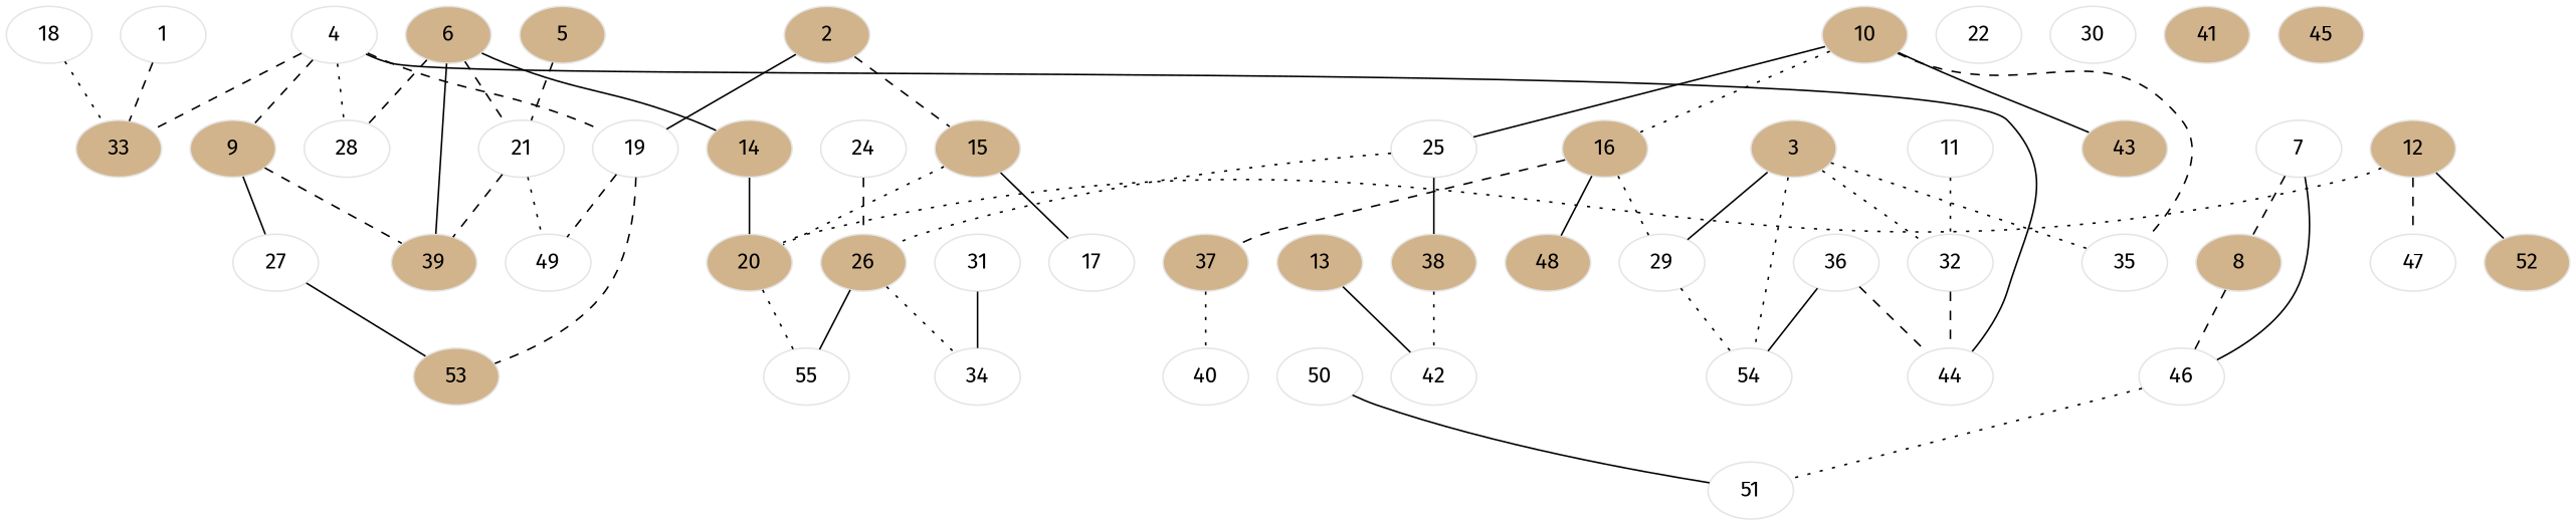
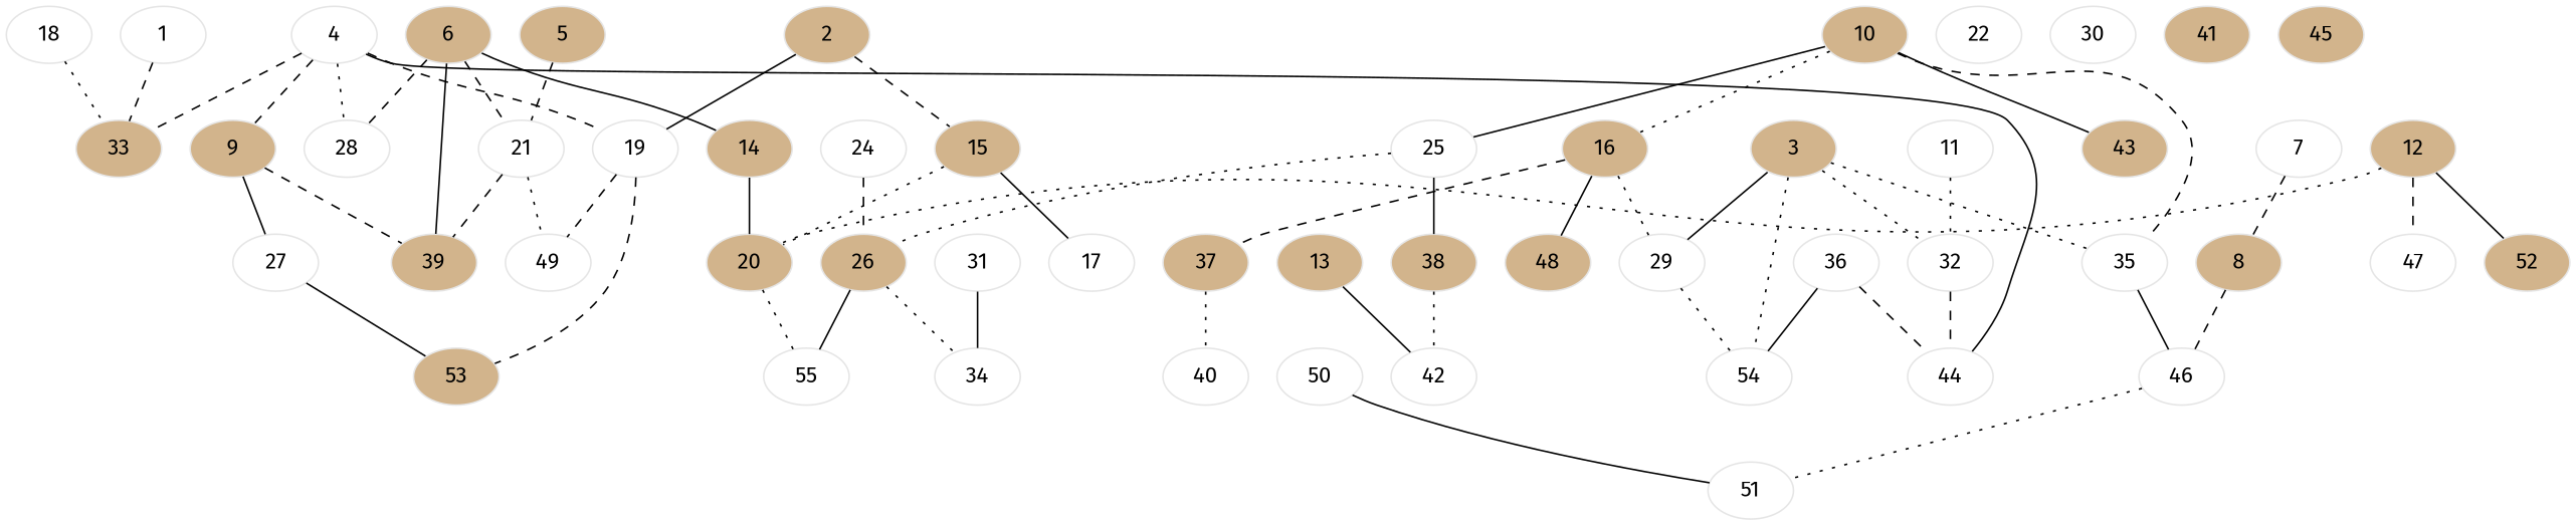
  graph {
    fontname="Fira Sans"
    node [color=gray90 fillcolor=white fontname="Fira Sans" style=filled]
    edge [fontname="Fira Sans" style=dashed]
    33 [fillcolor=tan]
    1
    2 [fillcolor=tan]
    15 [fillcolor=tan]
    19
    20 [fillcolor=tan]
    17
    49
    53 [fillcolor=tan]
    3 [fillcolor=tan]
    29
    32
    35
    54
    44
    46
    4
    9 [fillcolor=tan]
    28
    39 [fillcolor=tan]
    27
    5 [fillcolor=tan]
    21
    6 [fillcolor=tan]
    14 [fillcolor=tan]
    8 [fillcolor=tan]
    7
    51
    10 [fillcolor=tan]
    16 [fillcolor=tan]
    25
    43 [fillcolor=tan]
    37 [fillcolor=tan]
    48 [fillcolor=tan]
    38 [fillcolor=tan]
    26 [fillcolor=tan]
    11
    12 [fillcolor=tan]
    47
    52 [fillcolor=tan]
    55
    13 [fillcolor=tan]
    42
    40
    18
    22
    24
    34
    30
    31
    36
    41 [fillcolor=tan]
    45 [fillcolor=tan]
    50
    1 -- 33
    2 -- 15
    2 -- 19 [style=solid]
    15 -- 20 [style=dotted]
    15 -- 17 [style=solid]
    19 -- 49
    19 -- 53
    20 -- 55 [style=dotted]
    3 -- 29 [style=solid]
    3 -- 32 [style=dotted]
    3 -- 35 [style=dotted]
    3 -- 54 [style=dotted]
    29 -- 54 [style=dotted]
    32 -- 44
-   7 -- 46 [style=solid]
+   35 -- 46 [style=solid]
    46 -- 51 [style=dotted]
    4 -- 33
    4 -- 19
    4 -- 44 [style=solid]
    4 -- 9
    4 -- 28 [style=dotted]
    9 -- 39
    9 -- 27 [style=solid]
    27 -- 53 [style=solid]
    5 -- 21
    21 -- 49 [style=dotted]
    21 -- 39
    6 -- 28
    6 -- 39 [style=solid]
    6 -- 21
    6 -- 14 [style=solid]
    14 -- 20 [style=solid]
    8 -- 46
    7 -- 8
    10 -- 35
    10 -- 16 [style=dotted]
    10 -- 25 [style=solid]
    10 -- 43 [style=solid]
    16 -- 29 [style=dotted]
    16 -- 37
    16 -- 48 [style=solid]
    25 -- 38 [style=solid]
    25 -- 26 [style=dotted]
    37 -- 40 [style=dotted]
    38 -- 42 [style=dotted]
    26 -- 55 [style=solid]
    26 -- 34 [style=dotted]
    11 -- 32 [style=dotted]
    12 -- 20 [style=dotted]
    12 -- 47
    12 -- 52 [style=solid]
    13 -- 42 [style=solid]
    18 -- 33 [style=dotted]
    24 -- 26
    31 -- 34 [style=solid]
    36 -- 54 [style=solid]
    36 -- 44
    50 -- 51 [style=solid]
  }
